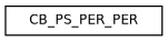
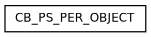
  digraph {
    rankdir=TB
-   n1 [color=black fillcolor=white fontname=Helvetica fontsize=10 height=0.2 label=CB_PS_PER_PER shape=record style=filled width=0.4]
+   n1 [color=black fillcolor=white fontname=Helvetica fontsize=10 height=0.2 label=CB_PS_PER_OBJECT shape=record style=filled width=0.4]
  }
